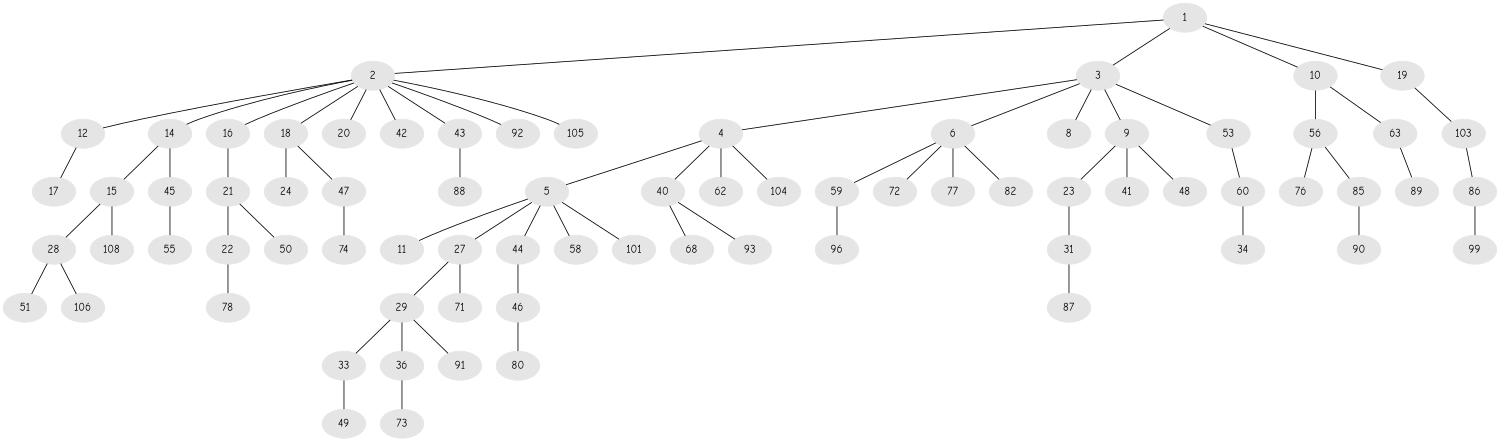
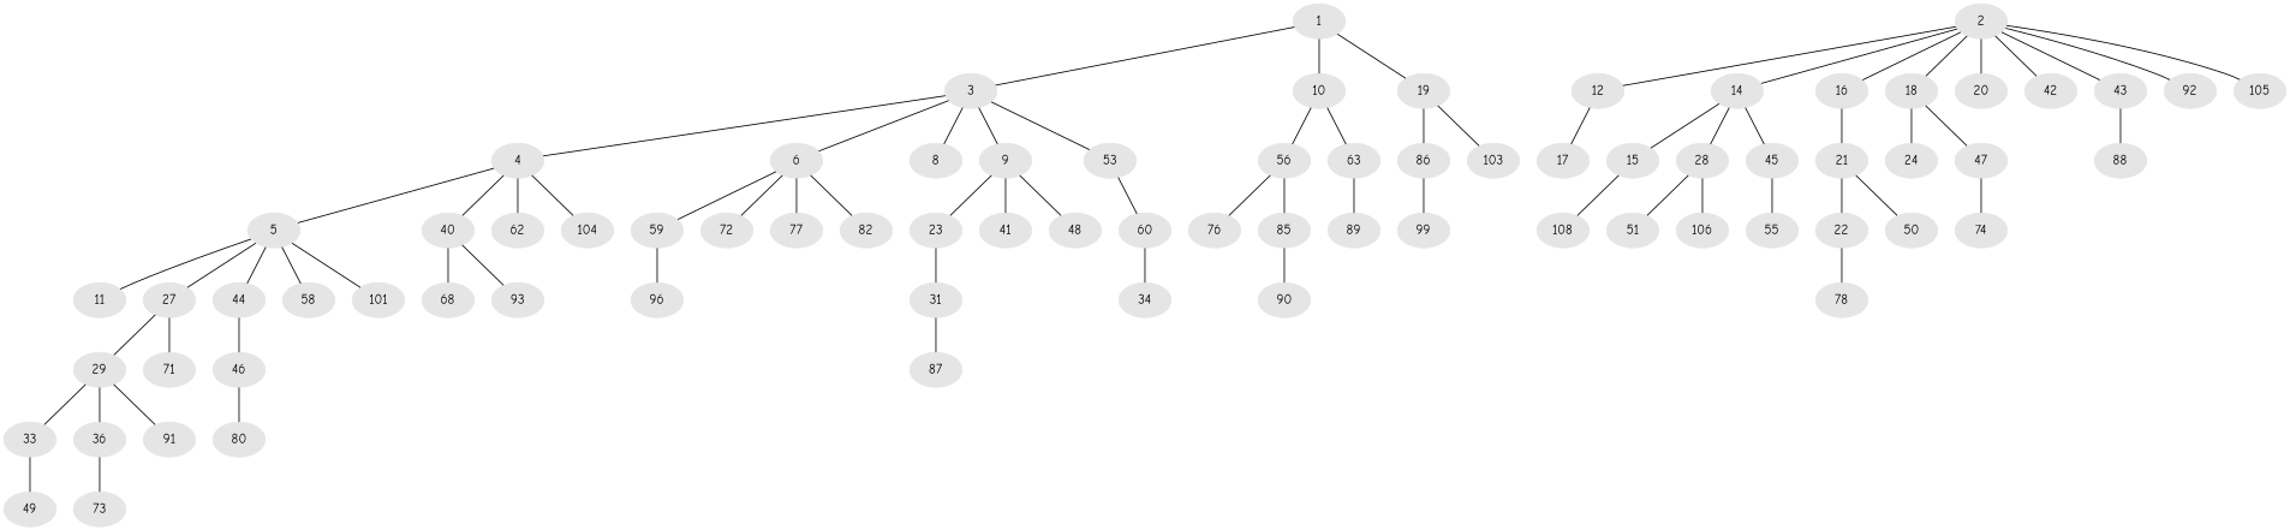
  graph {
    fontname="Comic Neue"
    node [color=gray90 fontname="Comic Neue" style=filled]
    edge [fontname="Comic Neue"]
    1 [super="+37"]
    2 [super="+7"]
    3 [super="+95"]
    10 [super="+26"]
    19 [super="+66"]
    12
    14 [super="+75"]
    16 [super="+70"]
    18
    20
    42
    43 [super="+81"]
    92
    105
    4 [super="+35"]
    6 [super="+32"]
    8
    9
    53
    56
    63
    86 [super="+102"]
    103
    17 [super="+25"]
    15 [super="+65"]
    28 [super="+69"]
    45
    21 [super="+83"]
    24 [super="+64"]
    47 [super="+61"]
    88 [super="+94"]
    5 [super="+13"]
    40 [super="+54"]
    62
    104
    59
    72
    77
    82
    23 [super="+30"]
    41
    48
    60 [super="+79"]
    11
    27 [super="+38"]
    44
    58
    101
    68
    93
    29 [super="+39"]
    71
    46 [super="+67"]
    96
    31 [super="+34"]
    76 [super="+107"]
    85
    89
    108
    51 [super="+57"]
    106
    55 [super="+97"]
    22
    50
    74 [super="+100"]
    99
    78
    87 [super="+109"]
    33
    36 [super="+98"]
    91
    49 [super="+52"]
    73
    80
    n75 [label=34]
    90
-   1 -- 2
    1 -- 3
    1 -- 10
    1 -- 19
    2 -- 12
    2 -- 14
    2 -- 16
    2 -- 18
    2 -- 20
    2 -- 42
    2 -- 43
    2 -- 92
    2 -- 105
    3 -- 4
    3 -- 6
    3 -- 8
    3 -- 9
    3 -- 53
    10 -- 56
    10 -- 63
-   103 -- 86
+   19 -- 86
    19 -- 103
    12 -- 17
    14 -- 15
-   15 -- 28
+   14 -- 28
    14 -- 45
    16 -- 21
    18 -- 24
    18 -- 47
    43 -- 88
    4 -- 5
    4 -- 40
    4 -- 62
    4 -- 104
    6 -- 59
    6 -- 72
    6 -- 77
    6 -- 82
    9 -- 23
    9 -- 41
    9 -- 48
    53 -- 60
    56 -- 76
    56 -- 85
    63 -- 89
    86 -- 99
    15 -- 108
    28 -- 51
    28 -- 106
    45 -- 55
    21 -- 22
    21 -- 50
    47 -- 74
    5 -- 11
    5 -- 27
    5 -- 44
    5 -- 58
    5 -- 101
    40 -- 68
    40 -- 93
    59 -- 96
    23 -- 31
    60 -- n75
    27 -- 29
    27 -- 71
    44 -- 46
    29 -- 33
    29 -- 36
    29 -- 91
    46 -- 80
    31 -- 87
    85 -- 90
    22 -- 78
    33 -- 49
    36 -- 73
  }
